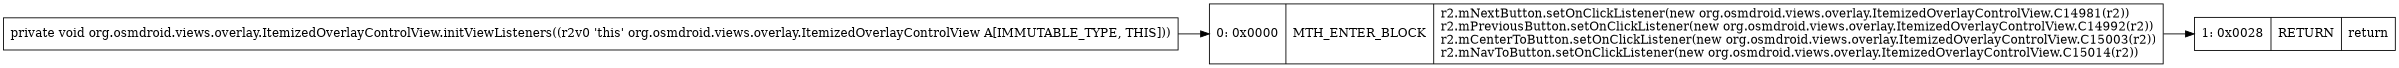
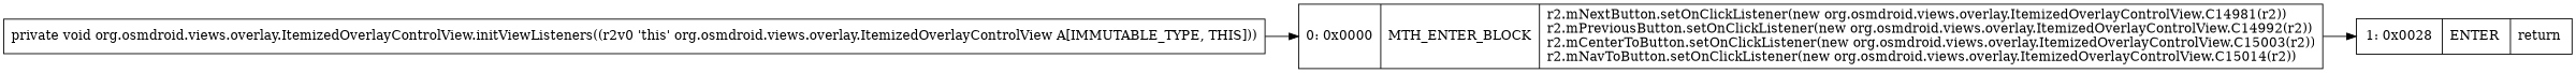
  digraph {
    rankdir=LR
    node [shape=record]
    n1 [label="{0\:\ 0x0000|MTH_ENTER_BLOCK\l|r2.mNextButton.setOnClickListener(new org.osmdroid.views.overlay.ItemizedOverlayControlView.C14981(r2))\lr2.mPreviousButton.setOnClickListener(new org.osmdroid.views.overlay.ItemizedOverlayControlView.C14992(r2))\lr2.mCenterToButton.setOnClickListener(new org.osmdroid.views.overlay.ItemizedOverlayControlView.C15003(r2))\lr2.mNavToButton.setOnClickListener(new org.osmdroid.views.overlay.ItemizedOverlayControlView.C15014(r2))\l}"]
-   n2 [label="{1\:\ 0x0028|RETURN\l|return\l}"]
+   n2 [label="{1\:\ 0x0028|ENTER\l|return\l}"]
    n3 [label="{private void org.osmdroid.views.overlay.ItemizedOverlayControlView.initViewListeners((r2v0 'this' org.osmdroid.views.overlay.ItemizedOverlayControlView A[IMMUTABLE_TYPE, THIS])) }"]
    n1 -> n2
    n3 -> n1
  }
